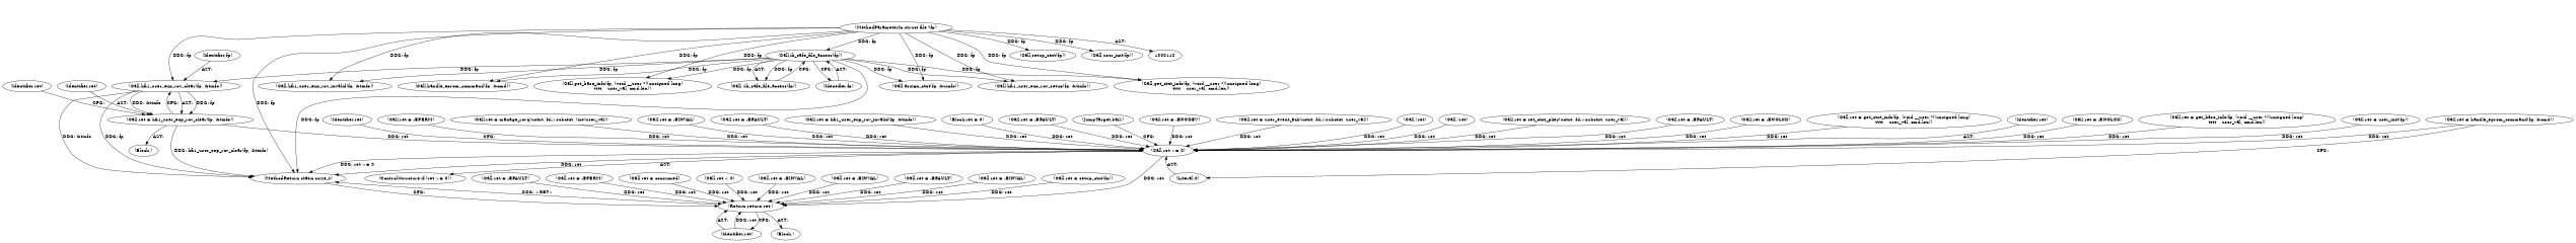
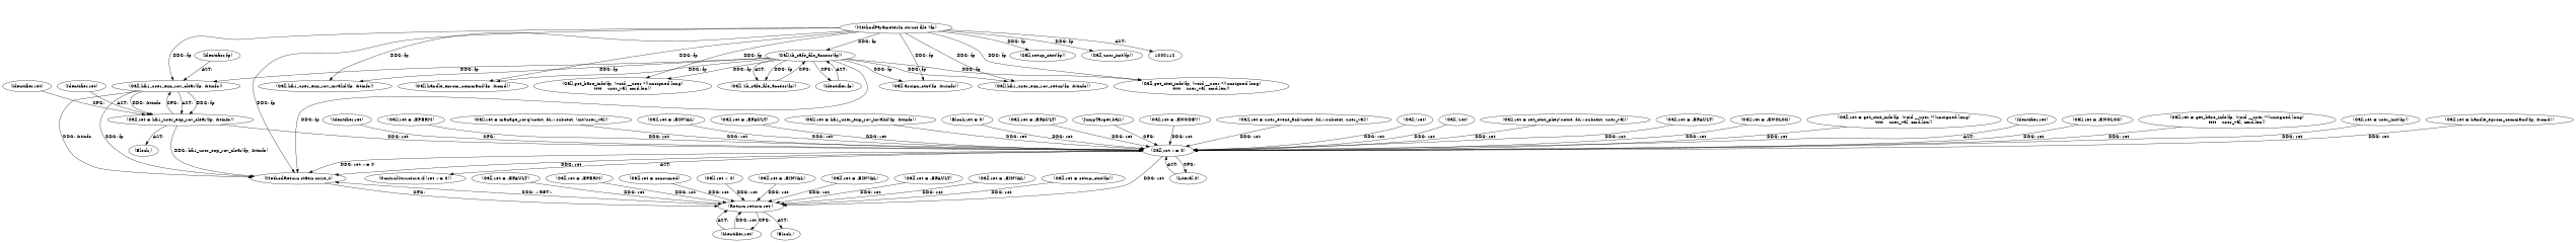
  digraph {
    n1 [label="(Call,hfi1_user_exp_rcv_clear(fp, &tinfo))"]
    n2 [label="(Call,ret = hfi1_user_exp_rcv_clear(fp, &tinfo))"]
    n3 [label="(MethodReturn,static ssize_t)"]
    n4 [label="(Call,ret >= 0)"]
    n5 [label="(Block,)"]
    n6 [label="(Return,return ret;)"]
    n7 [label="(Call,ib_safe_file_access(fp))"]
    n8 [label="(Call,hfi1_user_exp_rcv_invalid(fp, &tinfo))"]
    n9 [label="(Call,handle_eprom_command(fp, &cmd))"]
    n10 [label="(Call,get_base_info(fp, (void __user *)(unsigned long)\n\t\t\t\t    user_val, cmd.len))"]
    n11 [label="(Call,hfi1_user_exp_rcv_setup(fp, &tinfo))"]
    n12 [label="(Call,get_ctxt_info(fp, (void __user *)(unsigned long)\n\t\t\t\t    user_val, cmd.len))"]
    n13 [label="(Call,assign_ctxt(fp, &uinfo))"]
    n14 [label="(Call,!ib_safe_file_access(fp))"]
    n15 [label="(Identifier,fp)"]
    n16 [label="(MethodParameterIn,struct file *fp)"]
    n17 [label="(Call,setup_ctxt(fp))"]
    n18 [label="(Call,user_init(fp))"]
    1000112
    n20 [label="(Literal,0)"]
    n21 [label="(ControlStructure,if (ret >= 0))"]
    n22 [label="(Identifier,ret)"]
    n23 [label="(Block,)"]
    n24 [label="(Identifier,fp)"]
    n25 [label="(Call,ret = -EFAULT)"]
    n26 [label="(Call,ret = -ENOLCK)"]
    n27 [label="(Call,ret = -EPERM)"]
    n28 [label="(Call,ret = get_ctxt_info(fp, (void __user *)(unsigned long)\n\t\t\t\t    user_val, cmd.len))"]
    n29 [label="(Identifier,ret)"]
    n30 [label="(Call,ret = -ENOLCK)"]
    n31 [label="(Call,ret = get_base_info(fp, (void __user *)(unsigned long)\n\t\t\t\t    user_val, cmd.len))"]
    n32 [label="(Call,ret = consumed)"]
    n33 [label="(Call,ret = user_init(fp))"]
    n34 [label="(Identifier,ret)"]
    n35 [label="(Call,ret = -EPERM)"]
    n36 [label="(Call,ret = manage_rcvq(uctxt, fd->subctxt, (int)user_val))"]
    n37 [label="(Call,ret = -EINVAL)"]
    n38 [label="(Call,ret = -EFAULT)"]
    n39 [label="(Call,ret = hfi1_user_exp_rcv_invalid(fp, &tinfo))"]
    n40 [label="(Call,ret = handle_eprom_command(fp, &cmd))"]
    n41 [label="(Call,ret < 0)"]
    n42 [label="(Call,ret = -EINVAL)"]
    n43 [label="(Call,ret = -EINVAL)"]
    n44 [label="(Block,ret = 0)"]
    n45 [label="(Call,ret = -EFAULT)"]
    n46 [label="(Identifier,ret)"]
    n47 [label="(Call,ret = -EFAULT)"]
    n48 [label="(JumpTarget,bail:)"]
    n49 [label="(Call,ret = -ENODEV)"]
    n50 [label="(Call,ret = user_event_ack(uctxt, fd->subctxt, user_val))"]
    n51 [label="(Identifier,ret)"]
    n52 [label="(Call,ret = -EINVAL)"]
    n53 [label="(Call,!ret)"]
    n54 [label="(Call,!ret)"]
    n55 [label="(Call,ret = setup_ctxt(fp))"]
    n56 [label="(Call,ret = set_ctxt_pkey(uctxt, fd->subctxt, user_val))"]
    n57 [label="(Call,ret = -EFAULT)"]
    n1 -> n2 [label="AST: "]
    n1 -> n2 [label="DDG: fp"]
    n1 -> n2 [label="DDG: &tinfo"]
    n1 -> n3 [label="DDG: &tinfo"]
    n1 -> n3 [label="DDG: fp"]
    n2 -> n1 [label="CFG: "]
    n2 -> n3 [label="DDG: hfi1_user_exp_rcv_clear(fp, &tinfo)"]
    n2 -> n4 [label="DDG: ret"]
    n2 -> n5 [label="AST: "]
    n3 -> n6 [label="CFG: "]
    n4 -> n3 [label="DDG: ret >= 0"]
    n4 -> n3 [label="DDG: ret"]
    n4 -> n6 [label="DDG: ret"]
-   n40 -> n20 [label="CFG: "]
+   n4 -> n20 [label="CFG: "]
    n4 -> n21 [label="AST: "]
    n6 -> n3 [label="DDG: <RET>"]
    n6 -> n22 [label="CFG: "]
    n6 -> n23 [label="AST: "]
    n7 -> n1 [label="DDG: fp"]
    n7 -> n3 [label="DDG: fp"]
    n7 -> n8 [label="DDG: fp"]
    n7 -> n9 [label="DDG: fp"]
    n7 -> n10 [label="DDG: fp"]
    n7 -> n11 [label="DDG: fp"]
    n7 -> n12 [label="DDG: fp"]
    n7 -> n13 [label="DDG: fp"]
    n7 -> n14 [label="AST: "]
    n7 -> n14 [label="DDG: fp"]
    n7 -> n15 [label="CFG: "]
    n14 -> n7 [label="CFG: "]
    n15 -> n7 [label="AST: "]
    n16 -> n1 [label="DDG: fp"]
    n16 -> n3 [label="DDG: fp"]
    n16 -> n7 [label="DDG: fp"]
    n16 -> n8 [label="DDG: fp"]
    n16 -> n9 [label="DDG: fp"]
    n16 -> n10 [label="DDG: fp"]
    n16 -> n11 [label="DDG: fp"]
    n16 -> n12 [label="DDG: fp"]
    n16 -> n13 [label="DDG: fp"]
    n16 -> n17 [label="DDG: fp"]
    n16 -> n18 [label="DDG: fp"]
    n16 -> 1000112 [label="AST: "]
    n20 -> n4 [label="AST: "]
    n22 -> n6 [label="AST: "]
    n22 -> n6 [label="DDG: ret"]
    n24 -> n1 [label="AST: "]
    n25 -> n6 [label="DDG: ret"]
    n26 -> n4 [label="DDG: ret"]
    n27 -> n6 [label="DDG: ret"]
    n28 -> n4 [label="DDG: ret"]
    n29 -> n4 [label="AST: "]
    n30 -> n4 [label="DDG: ret"]
    n31 -> n4 [label="DDG: ret"]
    n32 -> n6 [label="DDG: ret"]
    n33 -> n4 [label="DDG: ret"]
    n34 -> n4 [label="CFG: "]
    n35 -> n4 [label="DDG: ret"]
    n36 -> n4 [label="DDG: ret"]
    n37 -> n4 [label="DDG: ret"]
    n38 -> n4 [label="DDG: ret"]
    n39 -> n4 [label="DDG: ret"]
    n40 -> n4 [label="DDG: ret"]
    n41 -> n6 [label="DDG: ret"]
    n42 -> n6 [label="DDG: ret"]
    n43 -> n6 [label="DDG: ret"]
    n44 -> n4 [label="DDG: ret"]
    n45 -> n4 [label="DDG: ret"]
    n46 -> n2 [label="CFG: "]
    n47 -> n6 [label="DDG: ret"]
    n48 -> n4 [label="CFG: "]
    n49 -> n4 [label="DDG: ret"]
    n50 -> n4 [label="DDG: ret"]
    n51 -> n2 [label="AST: "]
    n52 -> n6 [label="DDG: ret"]
    n53 -> n4 [label="DDG: ret"]
    n54 -> n4 [label="DDG: ret"]
    n55 -> n6 [label="DDG: ret"]
    n56 -> n4 [label="DDG: ret"]
    n57 -> n4 [label="DDG: ret"]
  }
